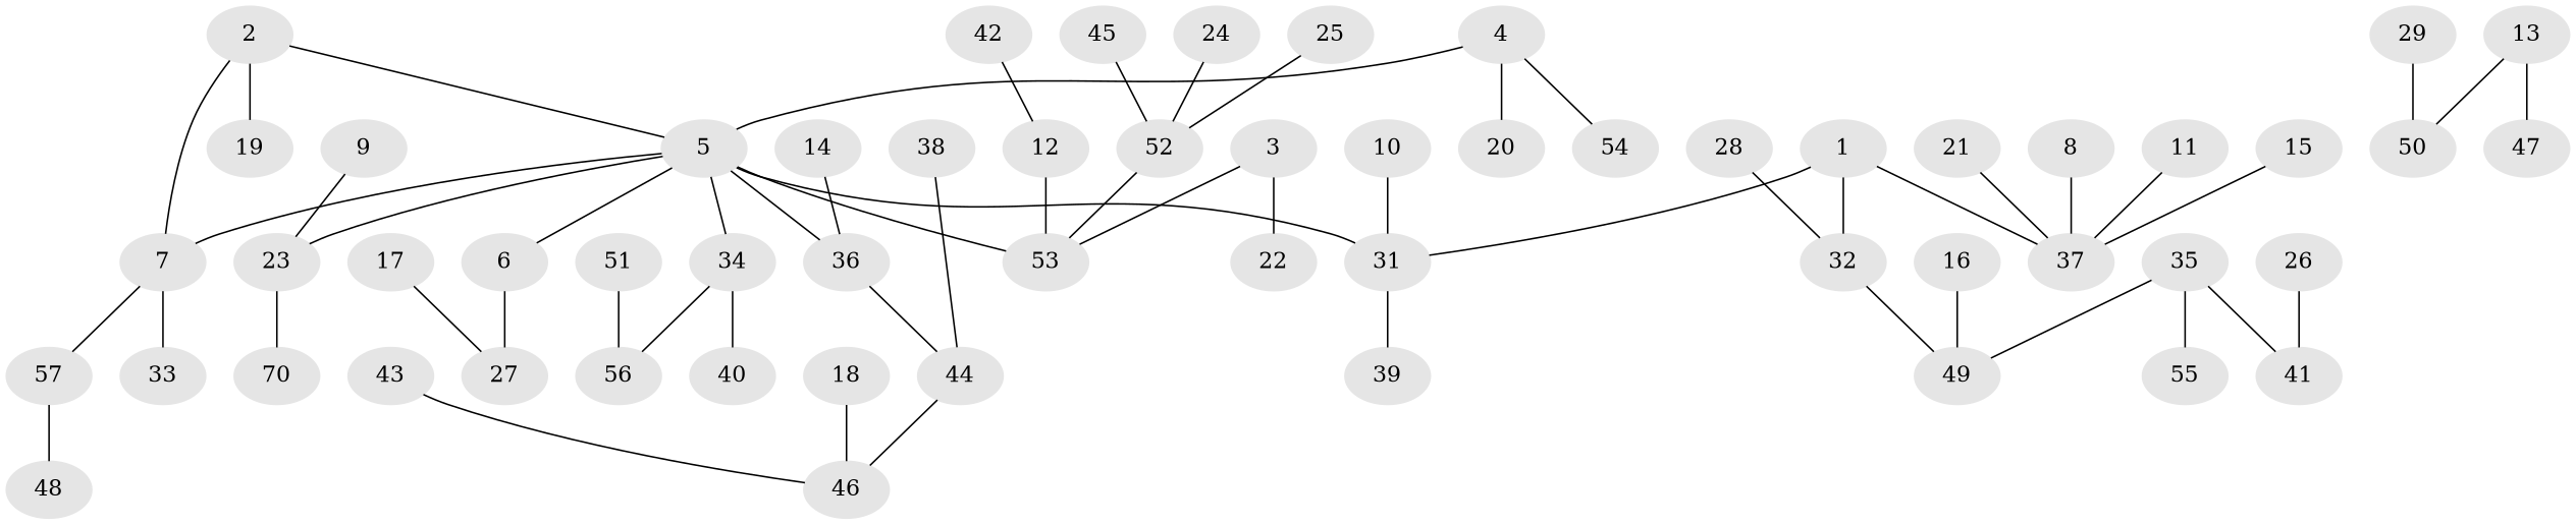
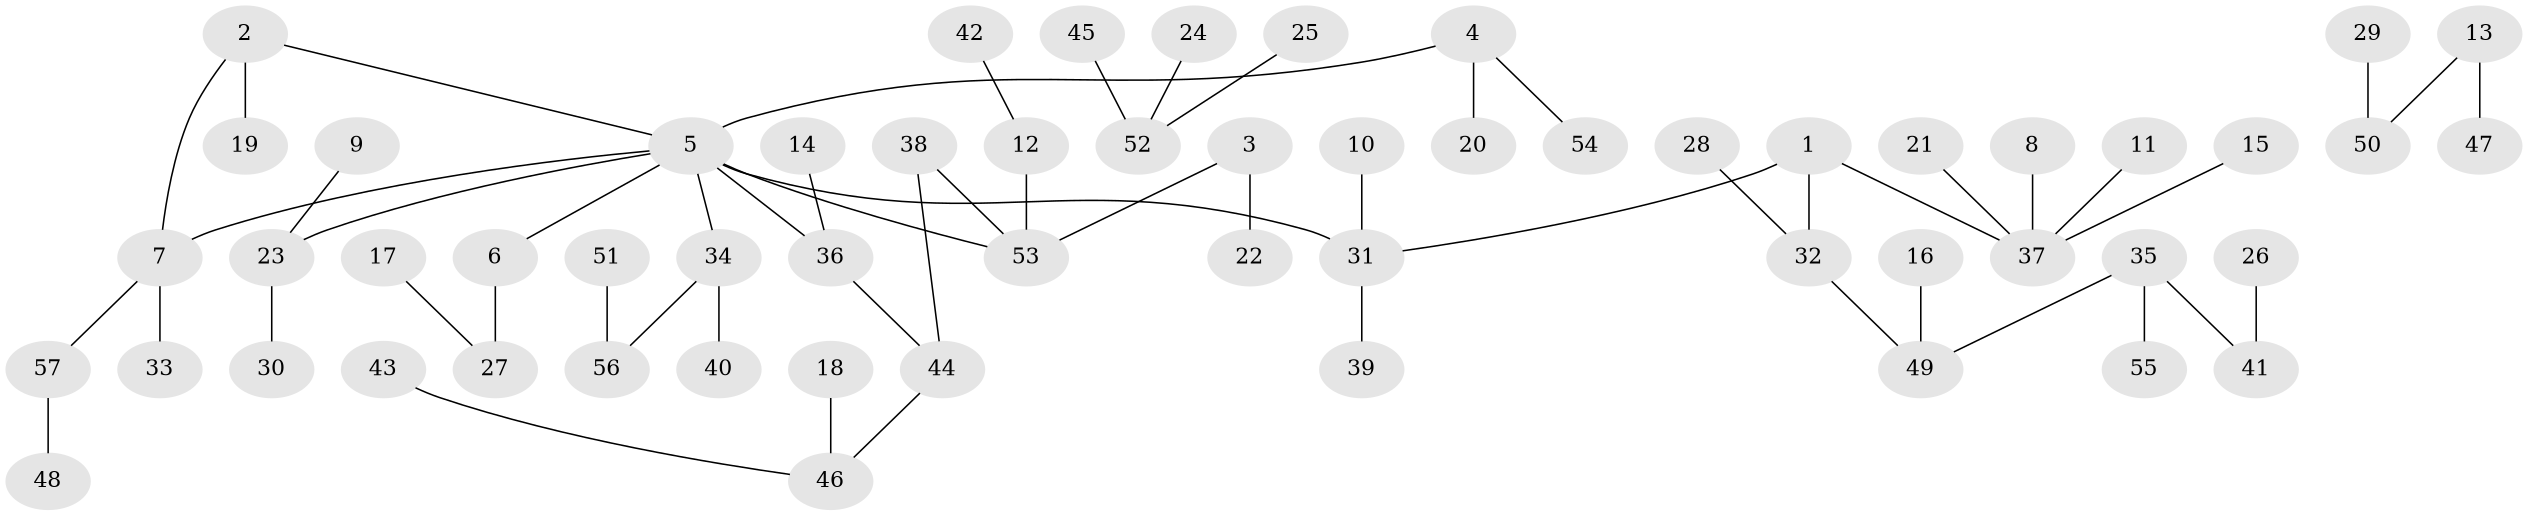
  graph {
    node [color=gray90 style=filled]
    edge [weight=1.0]
    1
    31
    32
    37
    39
    49
    2
    5
    19
    7
    53
    6
    23
    34
    36
    3
    22
    4
    20
    54
    27
    33
    57
-   30 [label=70]
+   30
    40
    56
    44
    48
    8
    9
    10
    11
    12
    13
    50
    47
    14
    15
    16
    17
    18
    46
    21
    24
    52
    25
    26
    41
    28
    29
    51
    35
    55
    38
    42
    43
    45
    1 -- 31
    1 -- 32
    1 -- 37
    31 -- 39
    32 -- 49
    2 -- 5
    2 -- 19
    2 -- 7
    5 -- 31
    5 -- 7
    5 -- 53
    5 -- 6
    5 -- 23
    5 -- 34
    5 -- 36
    7 -- 33
    7 -- 57
    6 -- 27
    23 -- 30
    34 -- 40
    34 -- 56
    36 -- 44
    3 -- 53
    3 -- 22
    4 -- 5
    4 -- 20
    4 -- 54
    57 -- 48
    44 -- 46
    8 -- 37
    9 -- 23
    10 -- 31
    11 -- 37
    12 -- 53
    13 -- 50
    13 -- 47
    14 -- 36
    15 -- 37
    16 -- 49
    17 -- 27
    18 -- 46
    21 -- 37
    24 -- 52
-   52 -- 53
+   38 -- 53
    25 -- 52
    26 -- 41
    28 -- 32
    29 -- 50
    51 -- 56
    35 -- 49
    35 -- 41
    35 -- 55
    38 -- 44
    42 -- 12
    43 -- 46
    45 -- 52
  }
